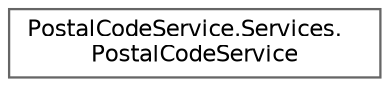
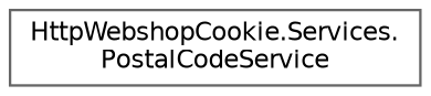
  digraph {
    rankdir=LR
-   n1 [color=grey40 fillcolor=white fontname=Helvetica fontsize=10 height=0.2 label="PostalCodeService.Services.\lPostalCodeService" shape=box style=filled width=0.4]
+   n1 [color=grey40 fillcolor=white fontname=Helvetica fontsize=10 height=0.2 label="HttpWebshopCookie.Services.\lPostalCodeService" shape=box style=filled width=0.4]
  }
